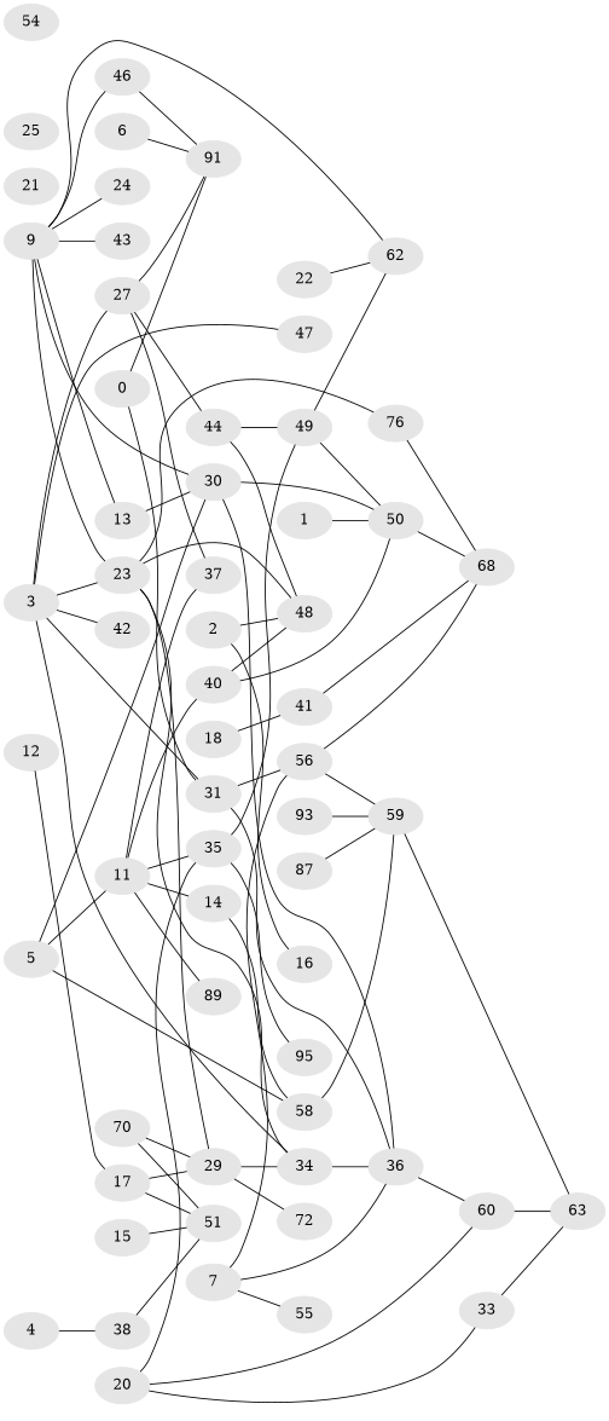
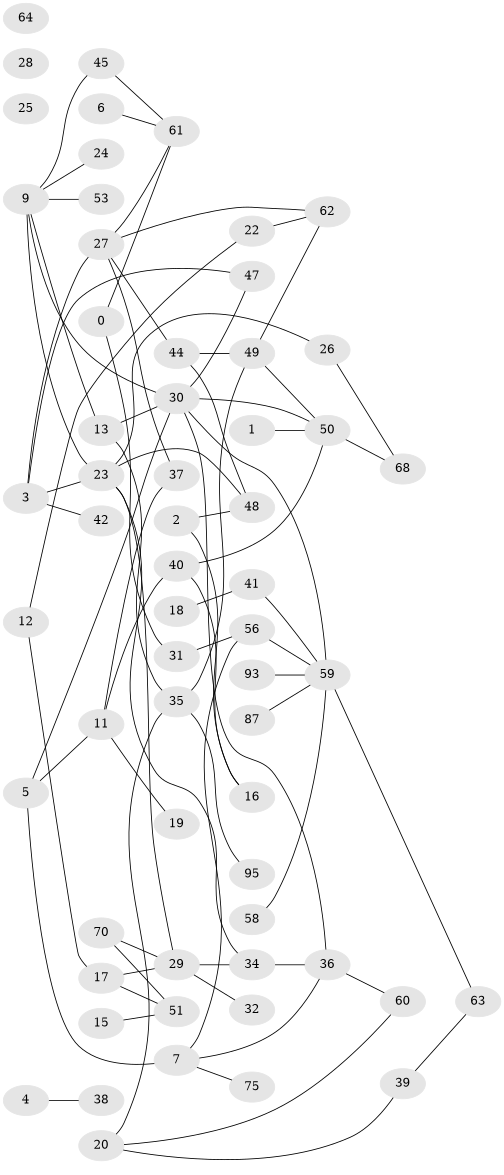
  graph {
    rankdir=LR
    node [color=gray90 style=filled]
    1
    50
    n3 [label=68]
    2
    16
    48
    3
    27
    31
    34
    42
    47
    23
    12
    17
    22
-   61 [label=91]
+   61
    37
    44
    36
    56
    4
    38
    51
    5
    7
    11
    30
-   55
-   14
-   19 [label=89]
+   55 [label=75]
+   19
    40
    59
    6
    60
    n36 [label=0]
    9
    13
    24
-   43
-   46
+   43 [label=53]
+   46 [label=45]
    62
    35
    29
-   26 [label=76]
+   26
    n46 [label=70]
-   32 [label=72]
+   32
    58
    63
    n50 [label=95]
    49
    15
    18
    41
    20
-   39 [label=33]
-   21
+   39
    25
+   28
    n60 [label=93]
    n61 [label=87]
-   64 [label=54]
+   64
    1 -- 50
    50 -- n3
    2 -- 16
    2 -- 48
    3 -- 27
-   3 -- 31
-   3 -- 34
    3 -- 42
    3 -- 47
    3 -- 23
    27 -- 61
    27 -- 37
    27 -- 44
-   31 -- 36
    31 -- 56
    34 -- 36
    23 -- 48
    23 -- 34
    23 -- 29
    23 -- 26
    12 -- 17
+   12 -- 22
    17 -- 51
    17 -- 29
    22 -- 62
    44 -- 48
    44 -- 49
    36 -- 60
-   56 -- n3
    56 -- 59
    4 -- 38
-   38 -- 51
-   5 -- 58
+   5 -- 7
    5 -- 11
    5 -- 30
    7 -- 36
    7 -- 56
    7 -- 55
    11 -- 37
-   11 -- 14
    11 -- 19
    11 -- 40
    30 -- 50
+   30 -- 47
    30 -- 36
-   14 -- 58
+   30 -- 59
    40 -- 50
-   40 -- 48
+   40 -- 16
    59 -- 63
    6 -- 61
-   60 -- 63
    n36 -- 31
    n36 -- 61
    9 -- 23
    9 -- 30
    9 -- 13
    9 -- 24
    9 -- 43
    9 -- 46
-   9 -- 62
+   27 -- 62
    13 -- 30
-   11 -- 35
+   13 -- 35
    46 -- 61
    35 -- n50
    35 -- 49
    29 -- 34
    29 -- 32
    26 -- n3
    n46 -- 51
    n46 -- 29
    58 -- 59
    49 -- 50
    49 -- 62
    15 -- 51
    18 -- 41
-   41 -- n3
+   41 -- 59
    20 -- 60
    20 -- 35
    20 -- 39
    39 -- 63
    n60 -- 59
    n61 -- 59
  }
